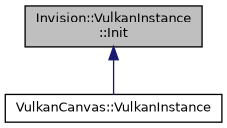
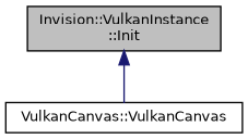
  digraph {
    rankdir=TB
    node [color=black fontname=Helvetica fontsize=10 shape=record style=filled]
    n1 [fillcolor=grey75 fontcolor=black height=0.2 label="Invision::VulkanInstance\l::Init" width=0.4]
-   n2 [fillcolor=white height=0.2 label="VulkanCanvas::VulkanInstance" width=0.4]
+   n2 [fillcolor=white height=0.2 label="VulkanCanvas::VulkanCanvas" width=0.4]
    n1 -> n2 [color=midnightblue dir=back fontname=Helvetica fontsize=10 labelfontname=Helvetica labelfontsize=10 style=solid]
  }
